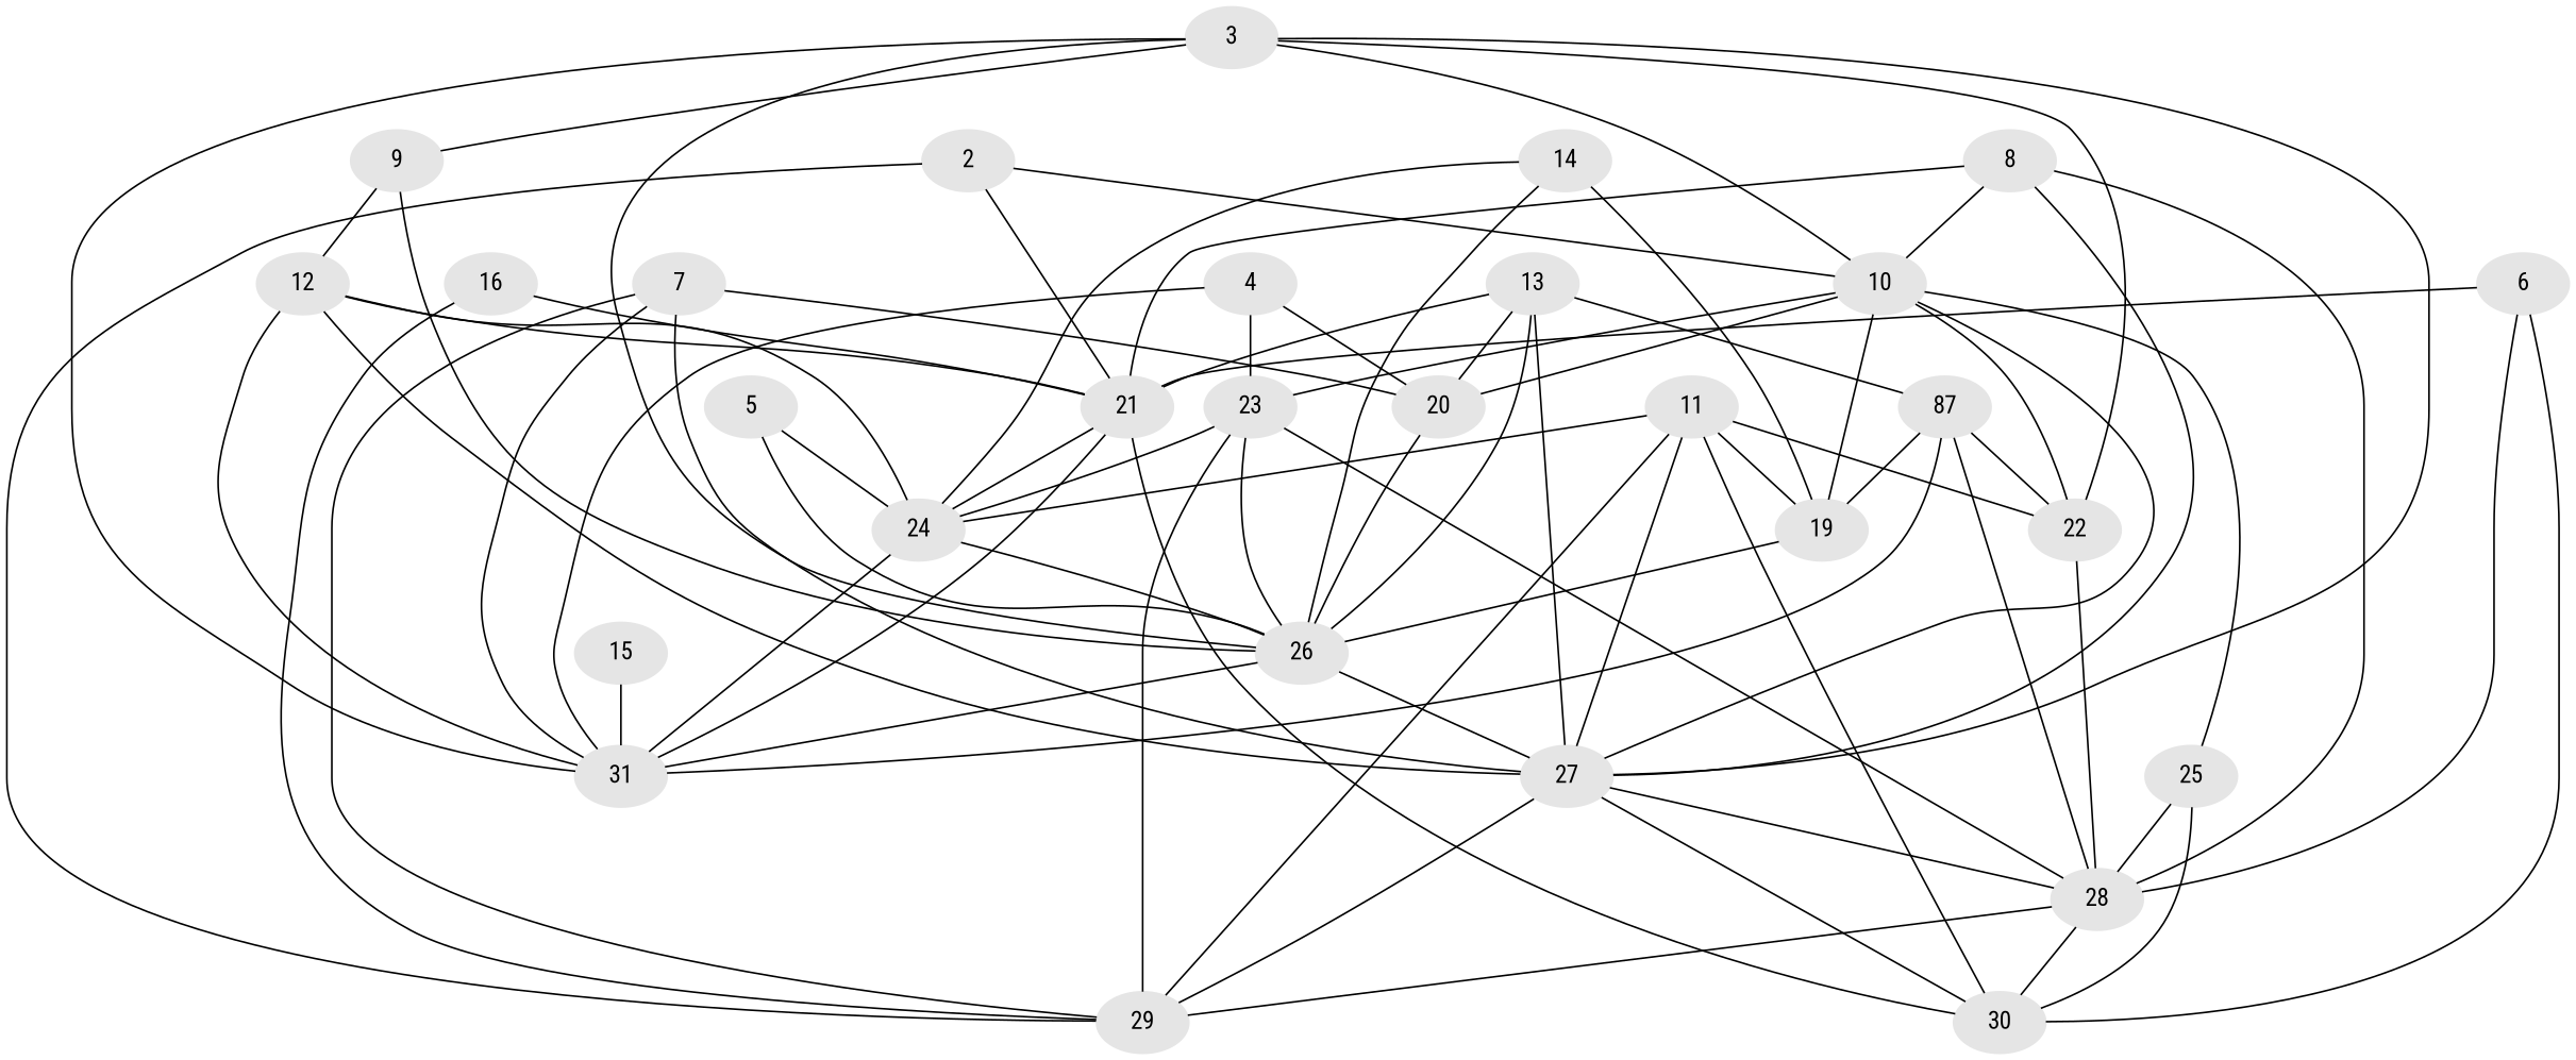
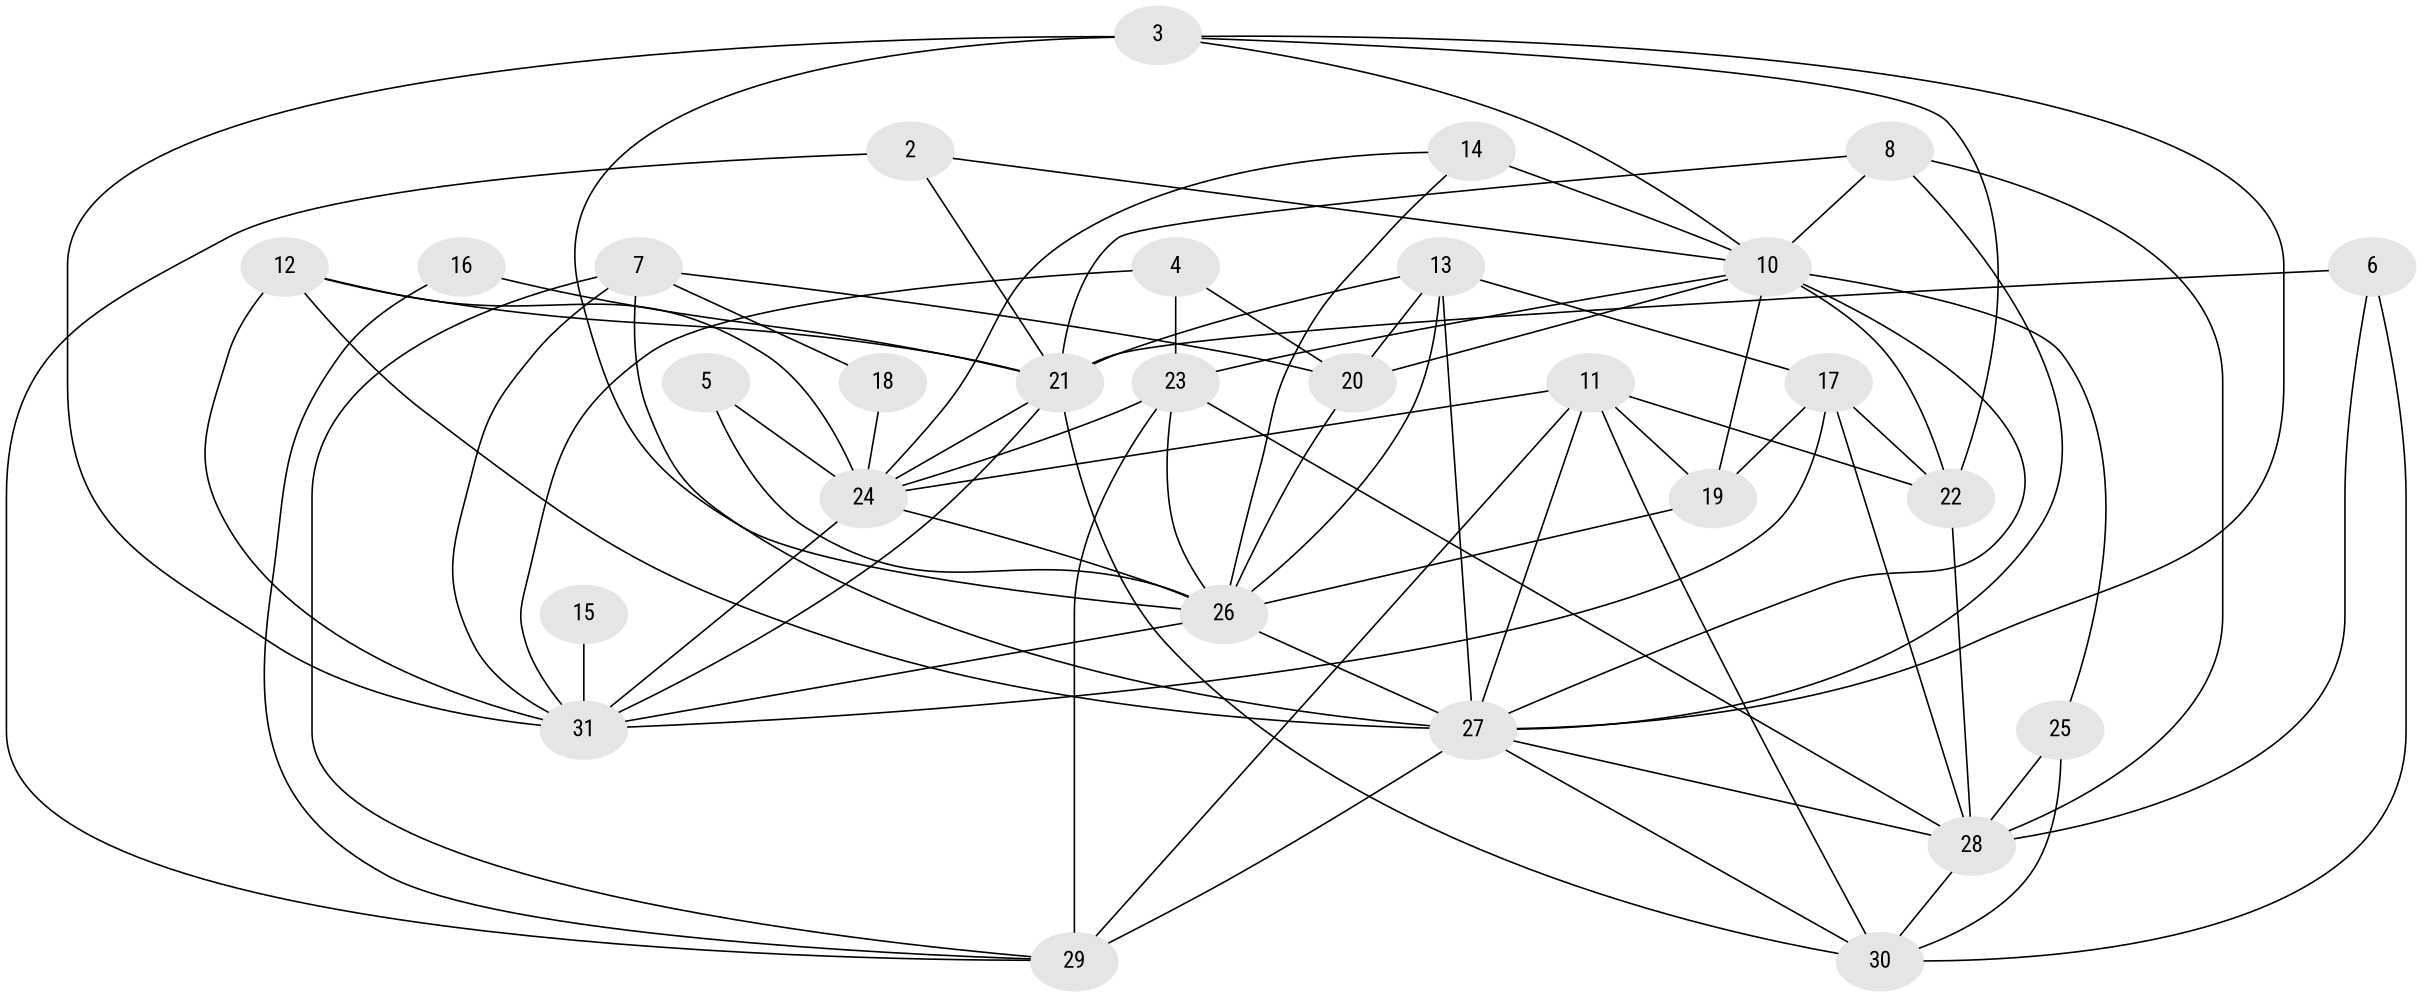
  graph {
    fontname="Roboto Condensed"
    node [color=gray90 fontname="Roboto Condensed" style=filled]
    edge [fontname="Roboto Condensed" weight=1.0]
    8
    10
    21
    27
    28
    19
    26
    2
    29
    22
    20
    23
    25
    31
    24
    30
    3
-   9
    12
    4
    5
    6
    7
+   18
    11
    13
-   17 [label=87]
+   17
    14
    15
    16
    8 -- 10
    8 -- 21
    8 -- 27
    8 -- 28 [weight=2.0]
    10 -- 27
    10 -- 19
    10 -- 22
    10 -- 20
    10 -- 23
    10 -- 25
    21 -- 31
    21 -- 24
    21 -- 30
    27 -- 28
    27 -- 29
    27 -- 30
-   28 -- 29
    28 -- 30
    19 -- 26
    26 -- 27
    26 -- 31
    2 -- 10
    2 -- 21
    2 -- 29
    22 -- 28
    20 -- 26
    23 -- 28
    23 -- 26 [weight=2.0]
    23 -- 29
    23 -- 24
    25 -- 28 [weight=2.0]
    25 -- 30
    24 -- 26
    24 -- 31
    3 -- 10
    3 -- 27
    3 -- 26
    3 -- 22
    3 -- 31
-   3 -- 9
-   9 -- 26
-   9 -- 12
    12 -- 21 [weight=2.0]
    12 -- 27 [weight=2.0]
    12 -- 31
    12 -- 24
    4 -- 20
    4 -- 23
    4 -- 31
    5 -- 26
    5 -- 24
    6 -- 21
    6 -- 28
    6 -- 30
    7 -- 27
    7 -- 29
    7 -- 20
    7 -- 31
+   7 -- 18
+   18 -- 24
    11 -- 27
    11 -- 19 [weight=2.0]
    11 -- 29
    11 -- 22
    11 -- 24
    11 -- 30
    13 -- 21
    13 -- 27
    13 -- 26
    13 -- 20
    13 -- 17
    17 -- 28
    17 -- 19
    17 -- 22
    17 -- 31
-   14 -- 19
+   14 -- 10
    14 -- 26
    14 -- 24
    15 -- 31 [weight=3.0]
    16 -- 21
    16 -- 29
  }
